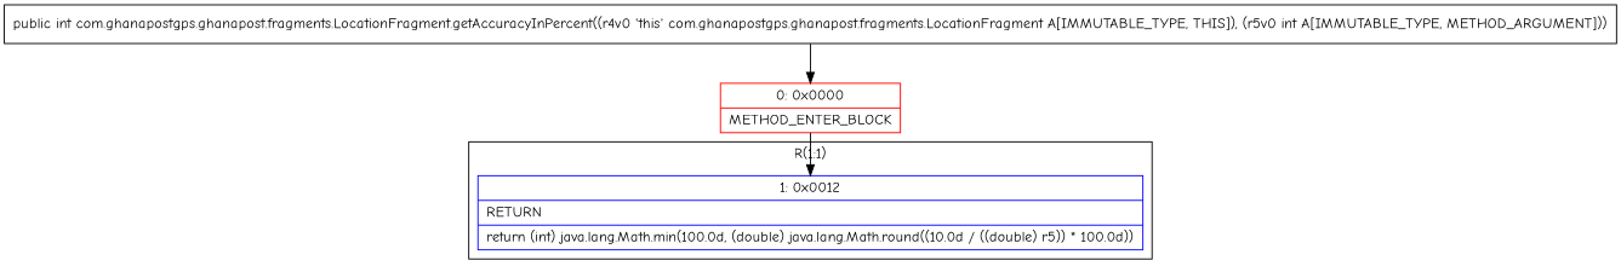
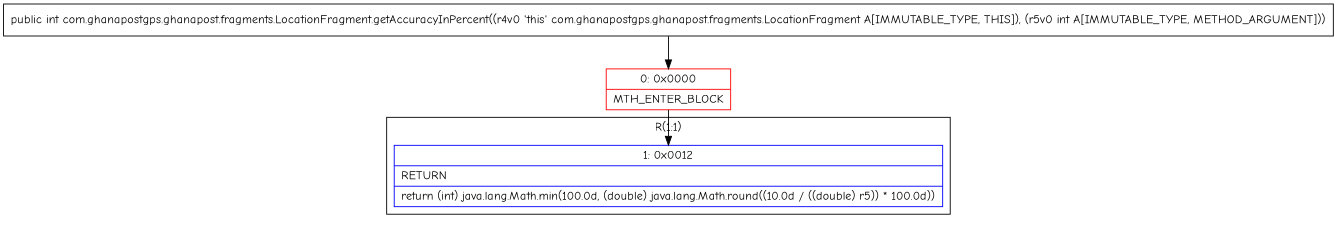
  digraph {
    fontname="Comic Neue"
    node [shape=record fontname="Comic Neue"]
    edge [fontname="Comic Neue"]
    n1 [color=blue label="{1\:\ 0x0012|RETURN\l|return (int) java.lang.Math.min(100.0d, (double) java.lang.Math.round((10.0d \/ ((double) r5)) * 100.0d))\l}"]
-   n2 [color=red label="{0\:\ 0x0000|METHOD_ENTER_BLOCK\l}"]
+   n2 [color=red label="{0\:\ 0x0000|MTH_ENTER_BLOCK\l}"]
    n3 [label="{public int com.ghanapostgps.ghanapost.fragments.LocationFragment.getAccuracyInPercent((r4v0 'this' com.ghanapostgps.ghanapost.fragments.LocationFragment A[IMMUTABLE_TYPE, THIS]), (r5v0 int A[IMMUTABLE_TYPE, METHOD_ARGUMENT])) }"]
    subgraph cluster_1 {
      label="R(1:1)"
      n1
    }
    n2 -> n1
    n3 -> n2
  }
